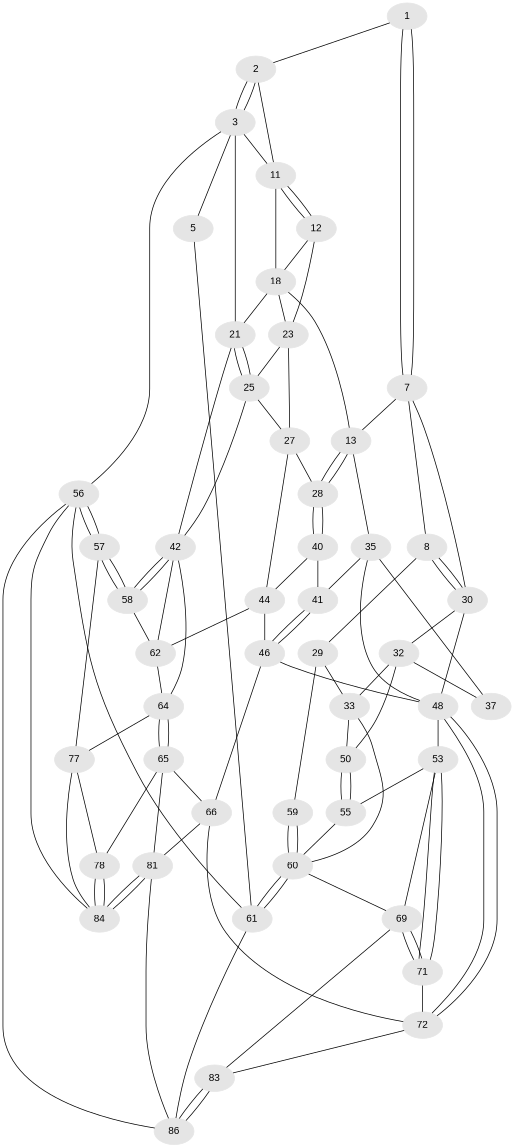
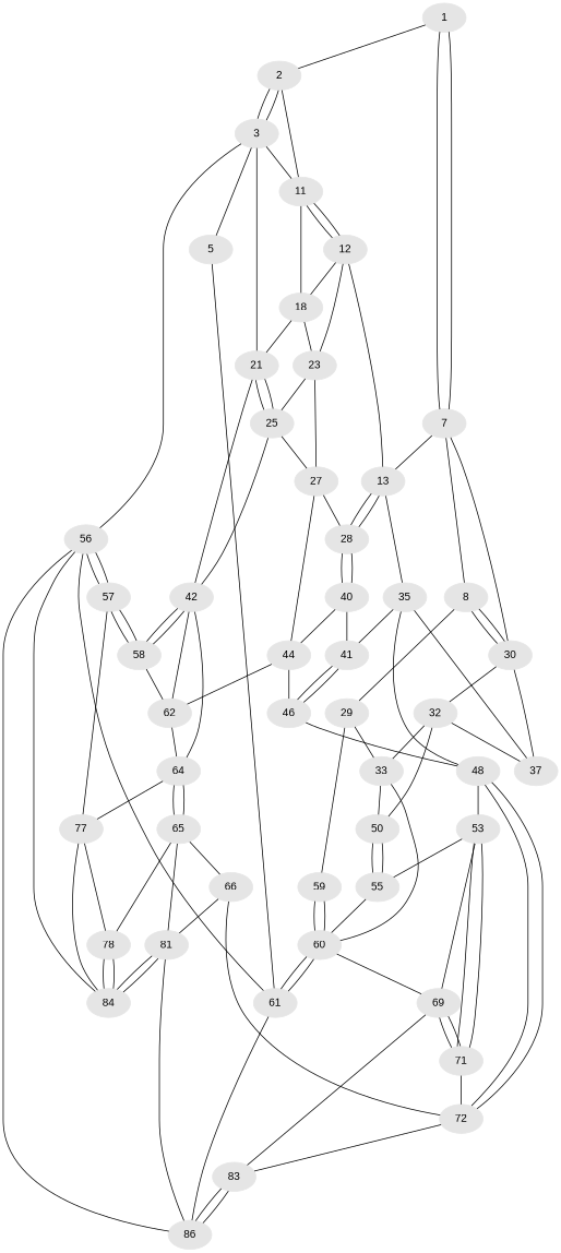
  graph {
    fontname="Liberation Sans"
    node [color=gray90 fontname="Liberation Sans" style=filled]
    edge [fontname="Liberation Sans"]
    1
    2
    7 [super="+15"]
    3 [super="+4"]
    11 [super="+17"]
    8 [super="+9"]
    13 [super="+14"]
    30 [super="+31"]
    5 [super="+6"]
    21 [super="+22"]
    56 [super="+88"]
    12 [super="+19"]
    18 [super="+20"]
    61
    25 [super="+26"]
    42 [super="+43"]
    57
    84 [super="+85"]
    86 [super="+87"]
    29 [super="+34"]
    28
    35 [super="+36"]
    32 [super="+38"]
    37
    33 [super="+52"]
    59
    23 [super="+24"]
    27 [super="+39"]
    40
    41
    48 [super="+49"]
    58 [super="+73"]
    62 [super="+63"]
    64 [super="+74"]
    44 [super="+45"]
    46 [super="+47"]
    50 [super="+51"]
    60 [super="+68"]
    55 [super="+67"]
    53 [super="+54"]
    72 [super="+76"]
    66 [super="+75"]
    81 [super="+82"]
    69 [super="+70"]
    71
    83
    77 [super="+80"]
    78
    65 [super="+79"]
    1 -- 2
    1 -- 7
    1 -- 7
    2 -- 3
    2 -- 3
    2 -- 11
    7 -- 8
    7 -- 13
    7 -- 30
    3 -- 11
    3 -- 5
    3 -- 21
    3 -- 56
    11 -- 12
    11 -- 12
    11 -- 18
    8 -- 30
    8 -- 30
    8 -- 29
    13 -- 28
    13 -- 28
    13 -- 35
    30 -- 32
-   30 -- 48
+   30 -- 37
    5 -- 61
    21 -- 25
    21 -- 25
    21 -- 42
    56 -- 61
    56 -- 57
    56 -- 57
    56 -- 84
    56 -- 86
-   18 -- 13
+   12 -- 13
    12 -- 18
    12 -- 23
    18 -- 21
    18 -- 23
    61 -- 86
    25 -- 42
    25 -- 27
    42 -- 58
    42 -- 58
    42 -- 62
    42 -- 64
    57 -- 58
    57 -- 58
    57 -- 77
    29 -- 33
    29 -- 59
    28 -- 40
    28 -- 40
    35 -- 37
    35 -- 41
    35 -- 48
    32 -- 37
    32 -- 33
    32 -- 50
    33 -- 50
    33 -- 60
    59 -- 60
    59 -- 60
    23 -- 25
    23 -- 27
    27 -- 28
    27 -- 44
    40 -- 41
    40 -- 44
    41 -- 46
    41 -- 46
    48 -- 53
    48 -- 72
    48 -- 72
    58 -- 62
    62 -- 64
    64 -- 77
    64 -- 65
    64 -- 65
    44 -- 62
    44 -- 46
    46 -- 48
-   46 -- 66
    50 -- 55 [weight=2]
    50 -- 55
    60 -- 61
    60 -- 61
    60 -- 69
    55 -- 60
    53 -- 55
    53 -- 69
    53 -- 71
    53 -- 71
    72 -- 83
    66 -- 72
    66 -- 81
    81 -- 84
    81 -- 84
    81 -- 86
    69 -- 71
    69 -- 71
    69 -- 83
    71 -- 72
    83 -- 86
    83 -- 86
    77 -- 84
    77 -- 78
    78 -- 84
    78 -- 84
    65 -- 66
    65 -- 81
    65 -- 78
  }
